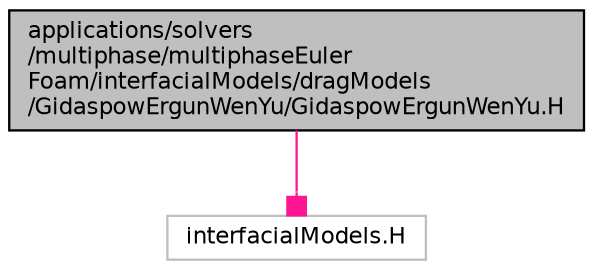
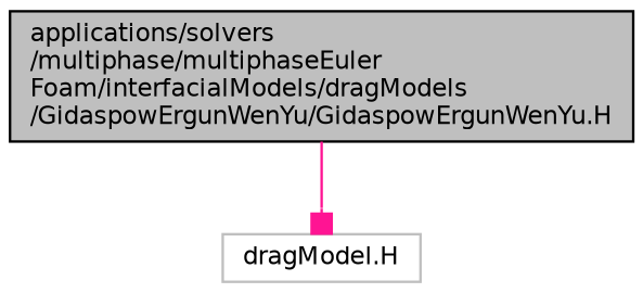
  digraph {
    node [fontname=Helvetica fontsize=10 shape=record]
    n1 [color=black fillcolor=grey75 fontcolor=black height=0.2 label="applications/solvers\l/multiphase/multiphaseEuler\lFoam/interfacialModels/dragModels\l/GidaspowErgunWenYu/GidaspowErgunWenYu.H" style=filled width=0.4]
-   n2 [color=grey75 height=0.2 label="interfacialModels.H" width=0.4]
+   n2 [color=grey75 height=0.2 label="dragModel.H" width=0.4]
    n1 -> n2 [color=deeppink fontname=Helvetica fontsize=10 labelfontname=Helvetica labelfontsize=10 style=solid arrowhead=box]
  }
